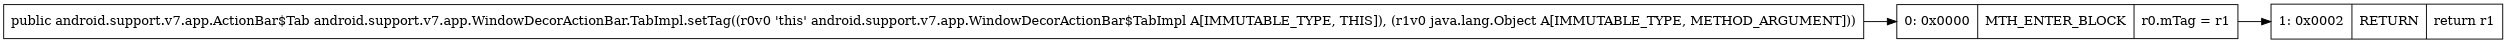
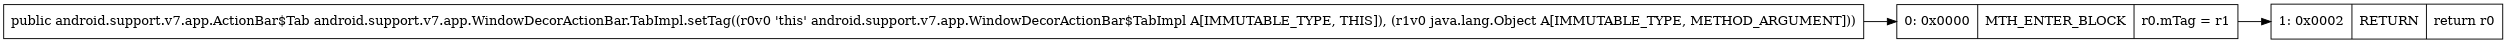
  digraph {
    rankdir=LR
    node [shape=record]
    n1 [label="{0\:\ 0x0000|MTH_ENTER_BLOCK\l|r0.mTag = r1\l}"]
-   n2 [label="{1\:\ 0x0002|RETURN\l|return r1\l}"]
+   n2 [label="{1\:\ 0x0002|RETURN\l|return r0\l}"]
    n3 [label="{public android.support.v7.app.ActionBar$Tab android.support.v7.app.WindowDecorActionBar.TabImpl.setTag((r0v0 'this' android.support.v7.app.WindowDecorActionBar$TabImpl A[IMMUTABLE_TYPE, THIS]), (r1v0 java.lang.Object A[IMMUTABLE_TYPE, METHOD_ARGUMENT])) }"]
    n1 -> n2
    n3 -> n1
  }
